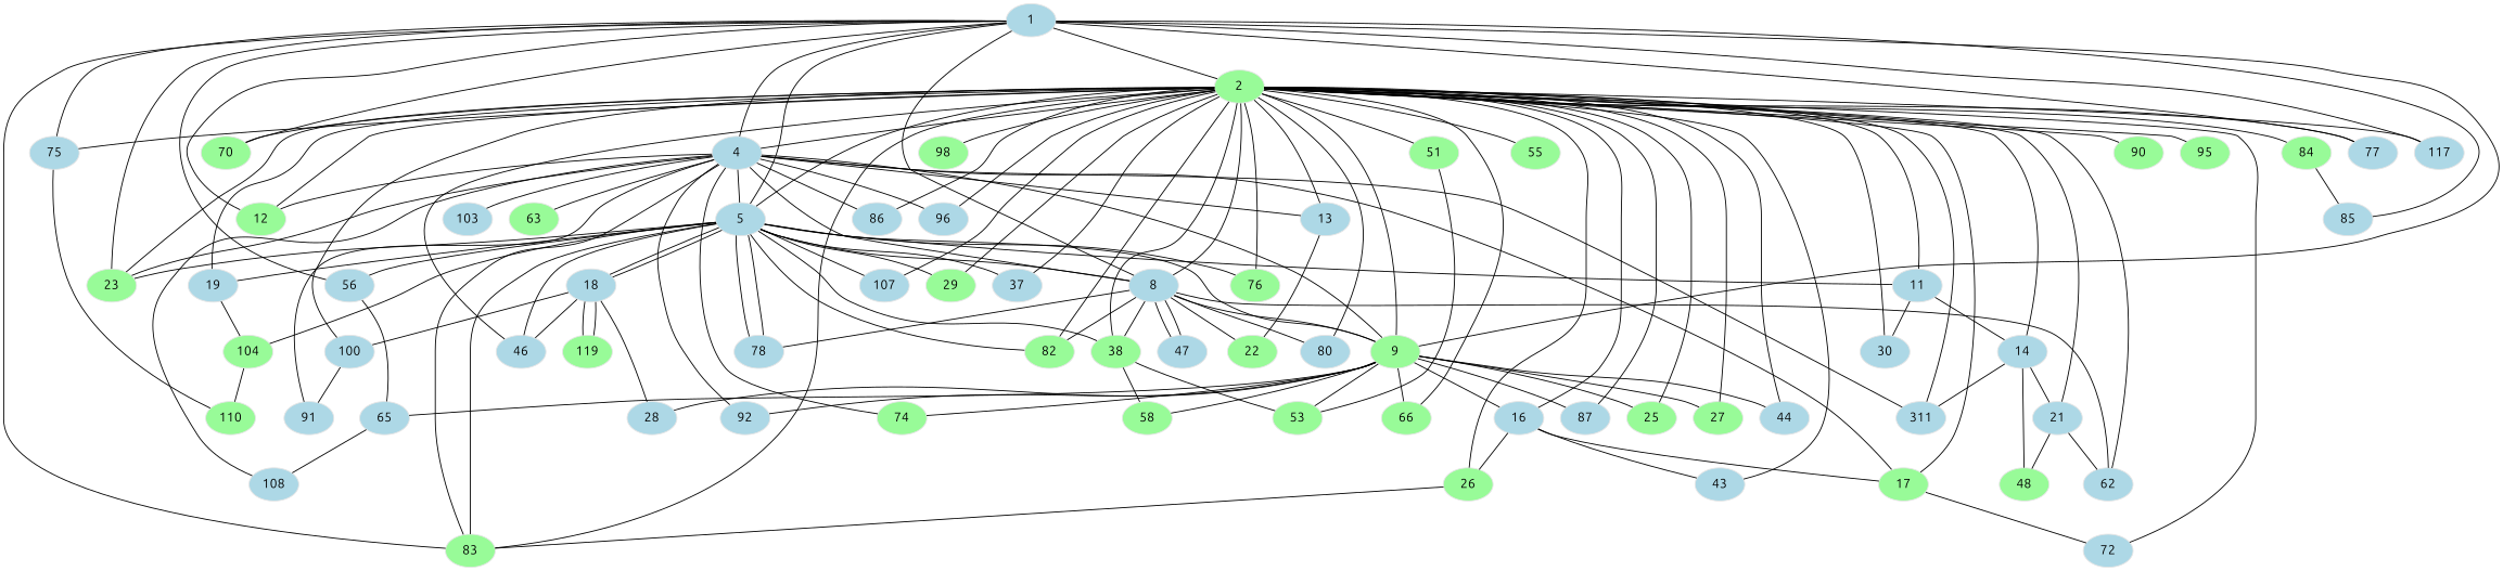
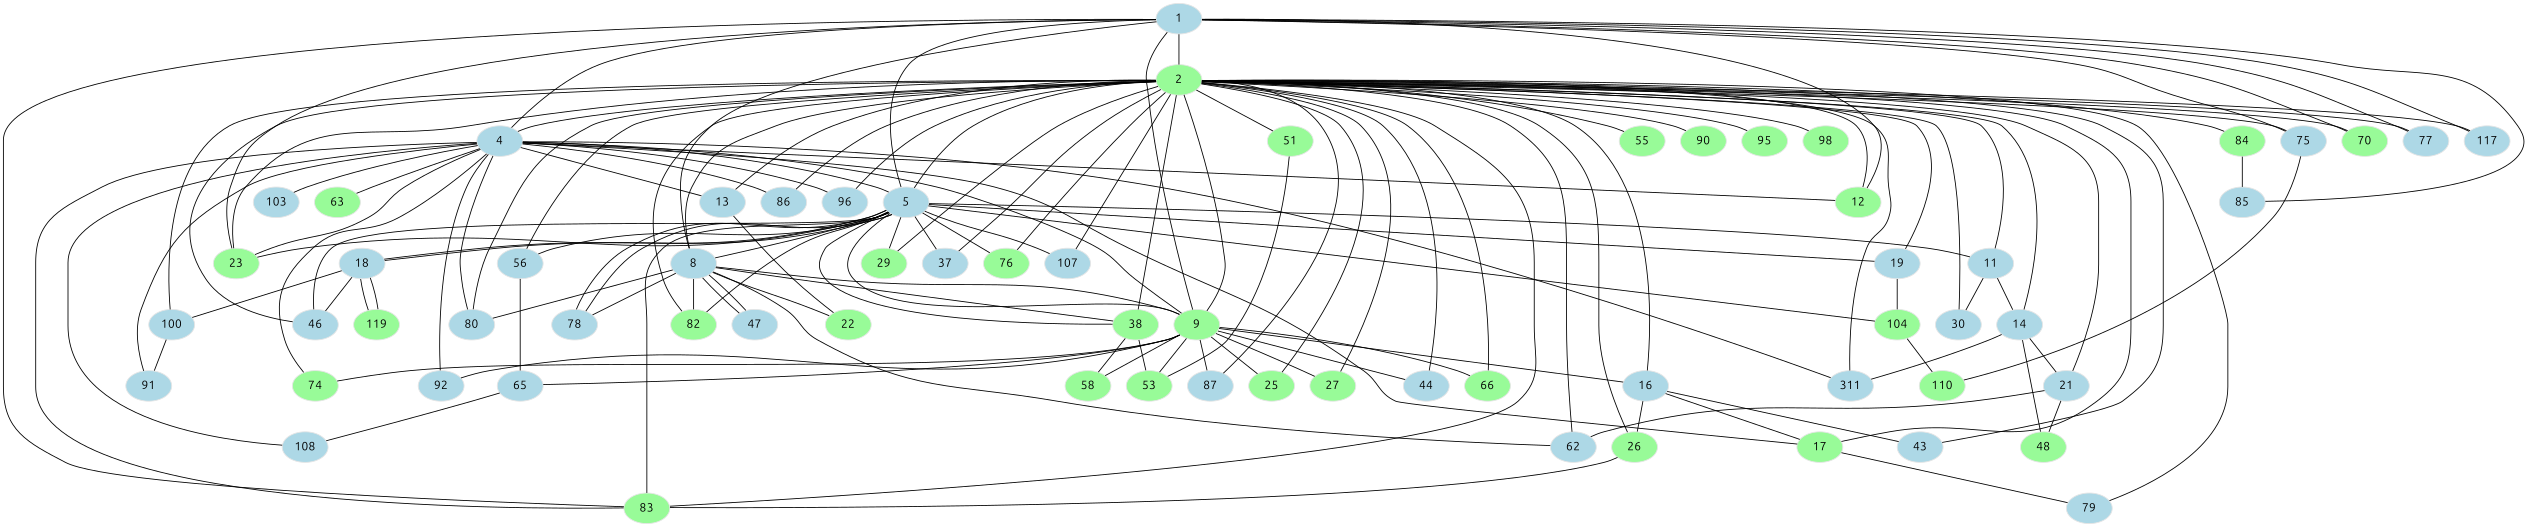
  graph {
    fontname=Ubuntu
    node [color=gray90 fillcolor=lightblue fontname=Ubuntu style=filled]
    edge [fontname=Ubuntu]
    1 [super="+42"]
    2 [fillcolor=palegreen super="+3+6+97+34+67+52+71+61+20+65+7+73+24"]
    4 [super="+125+41+59+64+10+81"]
    5 [super="+118+54+124+128+15+79"]
    8 [super="+102+31"]
    9 [fillcolor=palegreen super="+32+60"]
    12 [fillcolor=palegreen]
    23 [fillcolor=palegreen super="+93"]
    70 [fillcolor=palegreen]
    75
    77
    83 [fillcolor=palegreen super="+113"]
    85
    117
    11
    13
    14
    16
    17 [fillcolor=palegreen]
    19
    21
    25 [fillcolor=palegreen super="+122"]
    26 [fillcolor=palegreen super="+69"]
    27 [fillcolor=palegreen]
    29 [fillcolor=palegreen super="+129"]
    30
    37
    38 [fillcolor=palegreen super="+106+134"]
    43
    44
    46 [super="+49"]
    51 [fillcolor=palegreen]
    55 [fillcolor=palegreen]
    56
    62
    66 [fillcolor=palegreen]
-   72
+   72 [label=79]
    76 [fillcolor=palegreen super="+120+99"]
    80
    82 [fillcolor=palegreen super="+133"]
    84 [fillcolor=palegreen]
    86
    87 [super="+114"]
    90 [fillcolor=palegreen]
    95 [fillcolor=palegreen]
    96
    98 [fillcolor=palegreen]
    100
    107
    n50 [label=311]
    103
    63 [fillcolor=palegreen]
    74 [fillcolor=palegreen]
    91
    92
    108
    18
    78 [super="+137"]
    104 [fillcolor=palegreen]
    22 [fillcolor=palegreen]
    47
-   28
    53 [fillcolor=palegreen super="+110"]
    58 [fillcolor=palegreen]
    n65 [label=65]
    n66 [fillcolor=palegreen label=110]
    48 [fillcolor=palegreen]
    119 [fillcolor=palegreen]
    1 -- 2 [weight=6]
    1 -- 4 [weight=2]
    1 -- 5
    1 -- 8
    1 -- 9
    1 -- 12
    1 -- 23
    1 -- 70
    1 -- 75
    1 -- 77
    1 -- 83
    1 -- 85
    1 -- 117
    2 -- 4 [weight=15]
    2 -- 5 [weight=11]
    2 -- 8 [weight=7]
    2 -- 9 [weight=8]
    2 -- 12
    2 -- 23
    2 -- 70
    2 -- 75
    2 -- 77
    2 -- 83
    2 -- 117
    2 -- 11
    2 -- 13 [weight=2]
    2 -- 14
    2 -- 16 [weight=2]
    2 -- 17
    2 -- 19 [weight=2]
    2 -- 21 [weight=2]
    2 -- 25 [weight=2]
    2 -- 26 [weight=2]
    2 -- 27
    2 -- 29 [weight=2]
    2 -- 30
    2 -- 37
    2 -- 38 [weight=2]
    2 -- 43
    2 -- 44 [weight=2]
    2 -- 46
    2 -- 51 [weight=2]
    2 -- 55 [weight=2]
-   1 -- 56
+   2 -- 56
    2 -- 62
    2 -- 66
    2 -- 72
    2 -- 76 [weight=2]
    2 -- 80
    2 -- 82
    2 -- 84 [weight=2]
    2 -- 86
    2 -- 87 [weight=2]
    2 -- 90 [weight=2]
    2 -- 95 [weight=2]
    2 -- 96
    2 -- 98 [weight=2]
    2 -- 100
    2 -- 107
    2 -- n50
    4 -- 5 [weight=2]
-   4 -- 8 [weight=2]
+   4 -- 80 [weight=2]
    4 -- 9 [weight=2]
    4 -- 12
    4 -- 23
    4 -- 83
    4 -- 13
    4 -- 17
    4 -- 86
    4 -- 96
    4 -- n50
    4 -- 103
    4 -- 63 [weight=2]
    4 -- 74
    4 -- 91
    4 -- 92
    4 -- 108
    5 -- 8
    5 -- 9 [weight=3]
    5 -- 23
    5 -- 83
    5 -- 11 [weight=2]
    5 -- 19
    5 -- 29 [weight=2]
    5 -- 37
    5 -- 38
    5 -- 46
    5 -- 56
    5 -- 76
    5 -- 82
    5 -- 107
    5 -- 18
    5 -- 18
    5 -- 78
    5 -- 78
    5 -- 104
    8 -- 9 [weight=2]
    8 -- 38
    8 -- 62
    8 -- 80
    8 -- 82
    8 -- 78
    8 -- 22
    8 -- 47
    8 -- 47
    9 -- 16
    9 -- 25
    9 -- 27
    9 -- 44
    9 -- 66
    9 -- 87
    9 -- 74
    9 -- 92
-   9 -- 28
    9 -- 53
    9 -- 58
    9 -- n65
    75 -- n66
    11 -- 14
    11 -- 30
    13 -- 22
    14 -- 21
    14 -- n50
    14 -- 48
    16 -- 17
    16 -- 26
    16 -- 43
    17 -- 72
    19 -- 104
    21 -- 62
    21 -- 48
    26 -- 83
    38 -- 53 [weight=2]
    38 -- 58
    51 -- 53
    56 -- n65
    84 -- 85
    100 -- 91
    18 -- 46
    18 -- 100
-   18 -- 28
    18 -- 119
    18 -- 119
    104 -- n66
    n65 -- 108
  }
